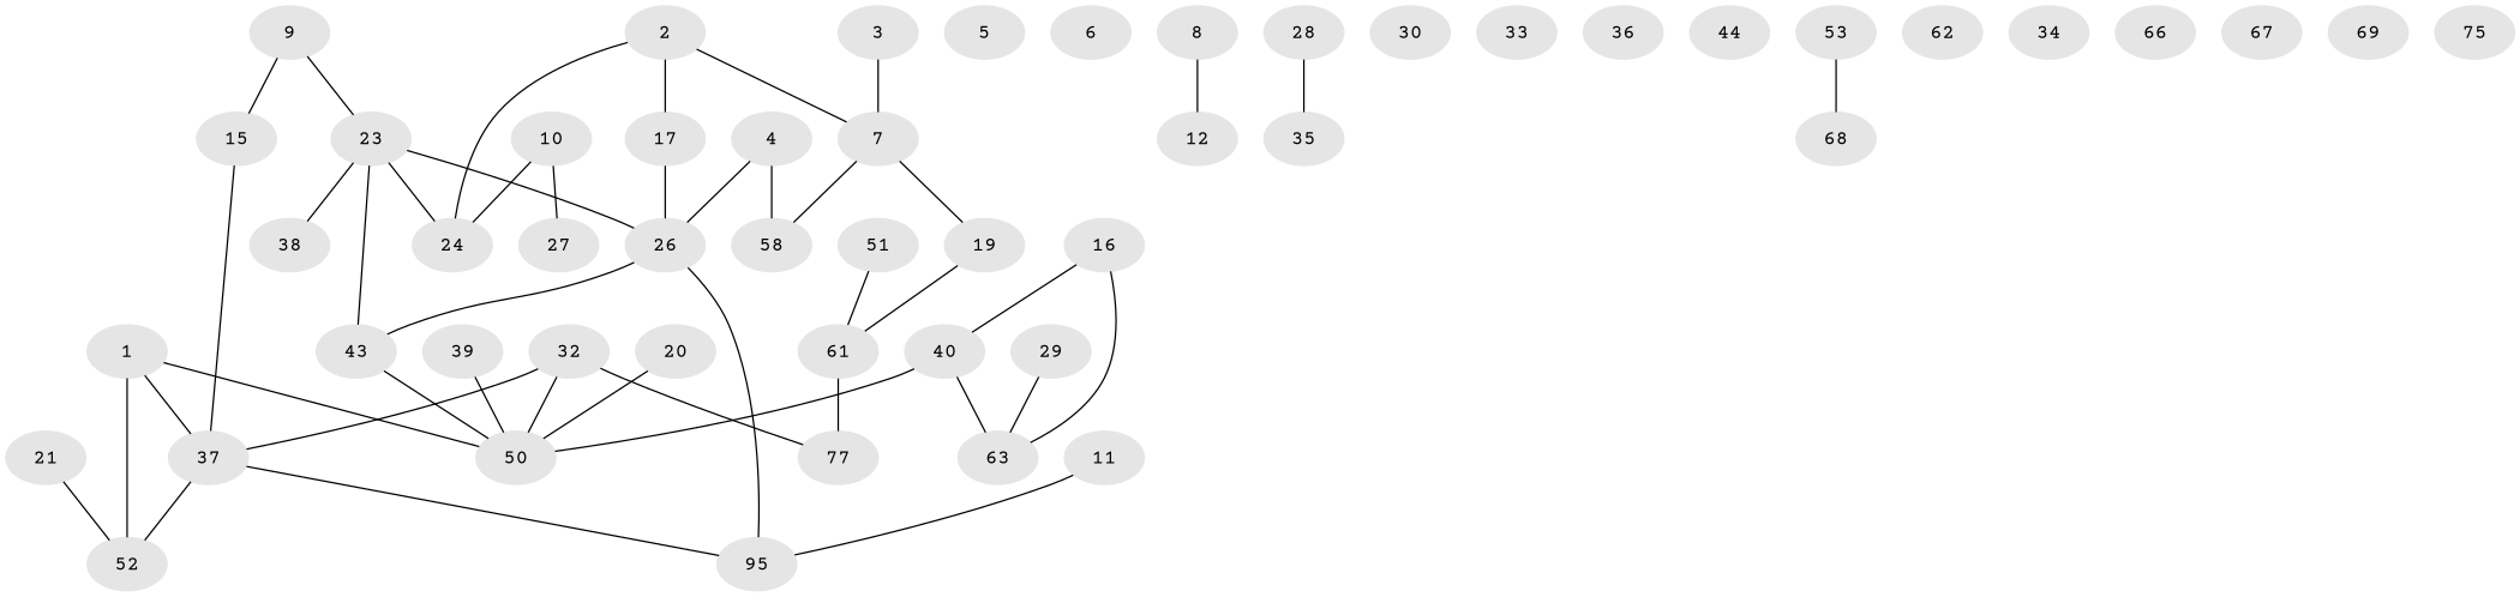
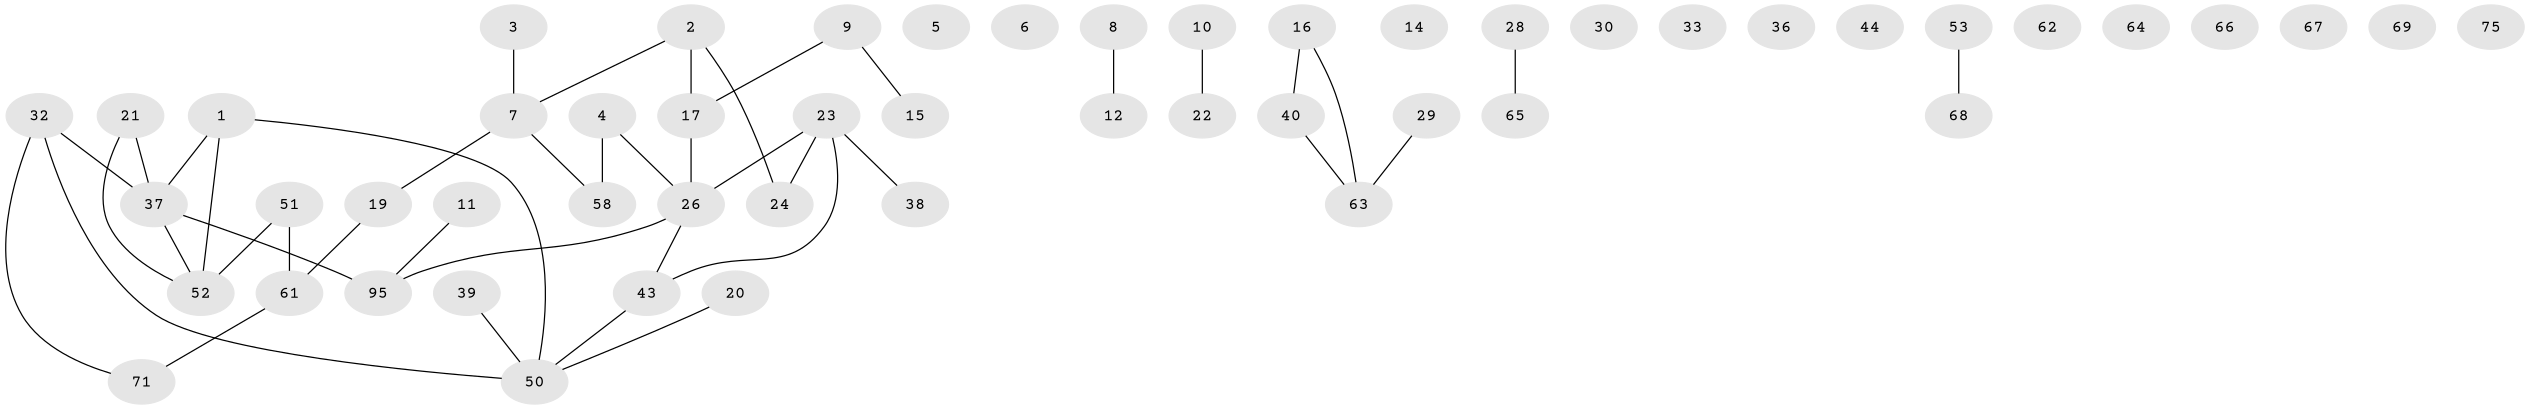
  graph {
    fontname="Courier Prime"
    node [color=gray90 fontname="Courier Prime" style=filled]
    edge [fontname="Courier Prime"]
    1 [super="+41"]
    37 [super="+65"]
    50 [super="+73"]
    52 [super="+59"]
    n5 [label=95]
    2 [super="+42"]
    7 [super="+54"]
    17 [super="+72"]
    24
    58
    19 [super="+25"]
    26 [super="+48"]
    3
    43 [super="+47"]
    4
    5
    6 [super="+34"]
    61 [super="+70"]
    12 [super="+56"]
    8
    15 [super="+22"]
    9
    23 [super="+49"]
    38
    10 [super="+13"]
-   27
+   27 [label=22]
    40 [super="+60"]
    63
    11
+   14 [super="+18"]
    16 [super="+57"]
-   71 [super="+74" label=77]
+   71 [super="+74"]
    20 [super="+31"]
    21
    28
-   35
+   35 [label=65]
    29
    30
    32 [super="+45"]
    33
    36
    39 [super="+46"]
    44
    51
    53
    68
    62
-   64 [label=34]
+   64
    66
    67
    69
    75
    1 -- 37
    1 -- 50
    1 -- 52
    37 -- 52
    37 -- n5
    2 -- 7
    2 -- 17
    2 -- 24
    7 -- 58
    7 -- 19
    17 -- 26 [weight=2]
    19 -- 61
    26 -- n5
    26 -- 43
    3 -- 7
    43 -- 50
    4 -- 58
    4 -- 26
    61 -- 71
    8 -- 12
-   15 -- 37
+   21 -- 37
    9 -- 15
-   9 -- 23
+   9 -- 17
    23 -- 24
    23 -- 26
    23 -- 43
    23 -- 38
-   10 -- 24
    10 -- 27
-   40 -- 50
    40 -- 63
    11 -- n5
    16 -- 40
    16 -- 63
    20 -- 50
    21 -- 52
    28 -- 35
    29 -- 63
    32 -- 37
    32 -- 50
    32 -- 71
    39 -- 50
+   51 -- 52 [weight=2]
    51 -- 61
    53 -- 68
  }
